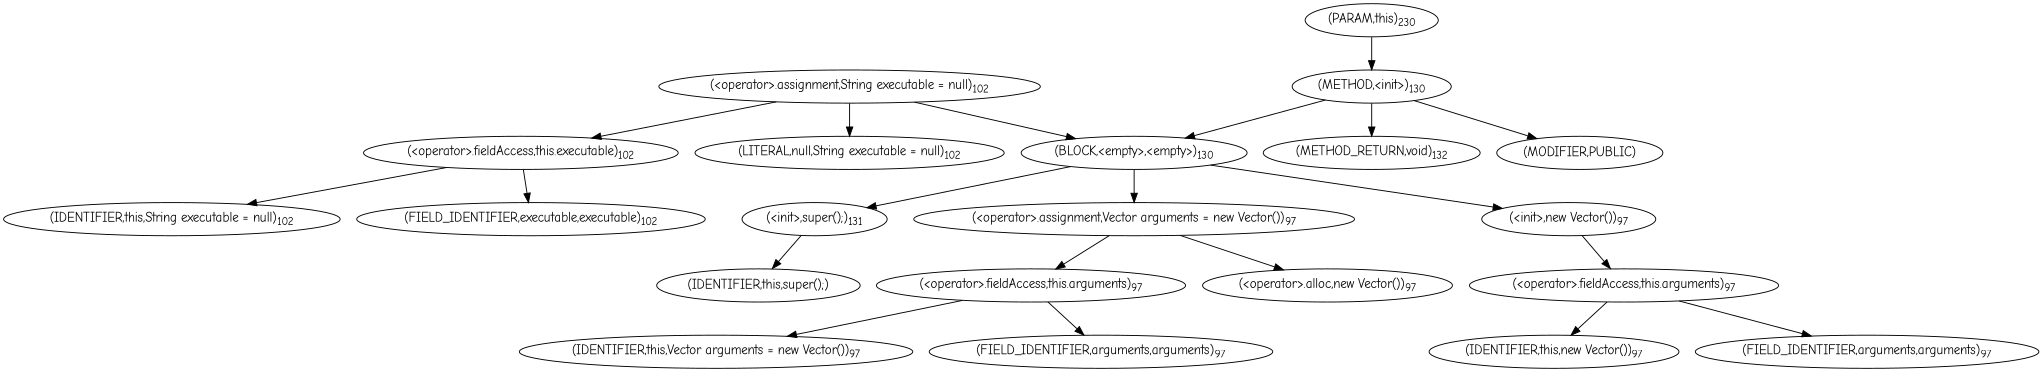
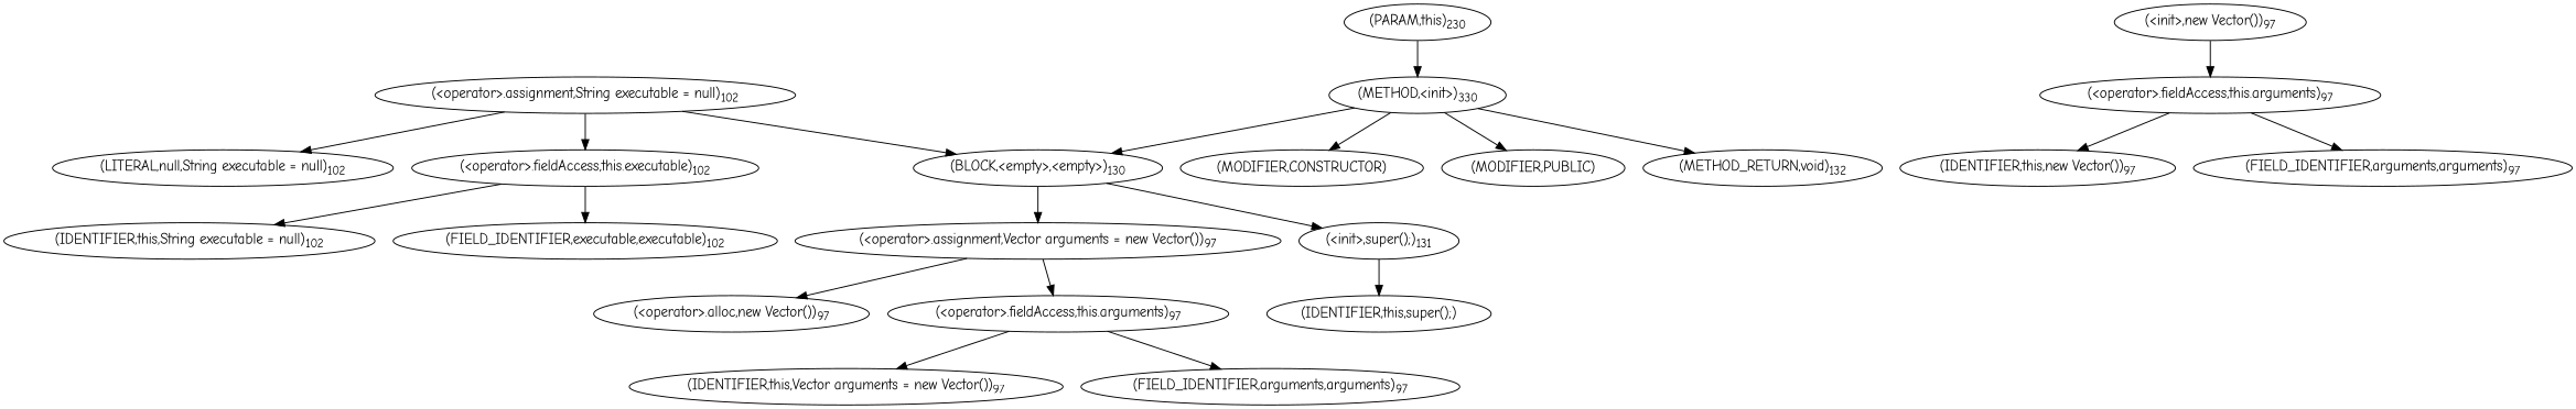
  digraph {
    fontname="Comic Neue"
    node [fontname="Comic Neue"]
    edge [fontname="Comic Neue"]
-   n1 [label=<(METHOD,&lt;init&gt;)<SUB>130</SUB>>]
+   n1 [label=<(METHOD,&lt;init&gt;)<SUB>330</SUB>>]
    n2 [label=<(BLOCK,&lt;empty&gt;,&lt;empty&gt;)<SUB>130</SUB>>]
+   n3 [label=<(MODIFIER,CONSTRUCTOR)>]
    n4 [label=<(MODIFIER,PUBLIC)>]
    n5 [label=<(METHOD_RETURN,void)<SUB>132</SUB>>]
    n6 [label=<(PARAM,this)<SUB>230</SUB>>]
    n7 [label=<(&lt;operator&gt;.assignment,Vector arguments = new Vector())<SUB>97</SUB>>]
    n8 [label=<(&lt;init&gt;,new Vector())<SUB>97</SUB>>]
    n9 [label=<(&lt;init&gt;,super();)<SUB>131</SUB>>]
    n10 [label=<(&lt;operator&gt;.fieldAccess,this.arguments)<SUB>97</SUB>>]
    n11 [label=<(&lt;operator&gt;.alloc,new Vector())<SUB>97</SUB>>]
    n12 [label=<(&lt;operator&gt;.fieldAccess,this.arguments)<SUB>97</SUB>>]
    n13 [label=<(&lt;operator&gt;.assignment,String executable = null)<SUB>102</SUB>>]
    n14 [label=<(&lt;operator&gt;.fieldAccess,this.executable)<SUB>102</SUB>>]
    n15 [label=<(LITERAL,null,String executable = null)<SUB>102</SUB>>]
    n16 [label=<(IDENTIFIER,this,super();)>]
    n17 [label=<(IDENTIFIER,this,Vector arguments = new Vector())<SUB>97</SUB>>]
    n18 [label=<(FIELD_IDENTIFIER,arguments,arguments)<SUB>97</SUB>>]
    n19 [label=<(IDENTIFIER,this,new Vector())<SUB>97</SUB>>]
    n20 [label=<(FIELD_IDENTIFIER,arguments,arguments)<SUB>97</SUB>>]
    n21 [label=<(IDENTIFIER,this,String executable = null)<SUB>102</SUB>>]
    n22 [label=<(FIELD_IDENTIFIER,executable,executable)<SUB>102</SUB>>]
    n1 -> n2
+   n1 -> n3
    n1 -> n4
    n1 -> n5
    n2 -> n7
-   n2 -> n8
    n2 -> n9
    n6 -> n1
    n7 -> n10
    n7 -> n11
    n8 -> n12
    n9 -> n16
    n10 -> n17
    n10 -> n18
    n12 -> n19
    n12 -> n20
    n13 -> n2
    n13 -> n14
    n13 -> n15
    n14 -> n21
    n14 -> n22
  }
